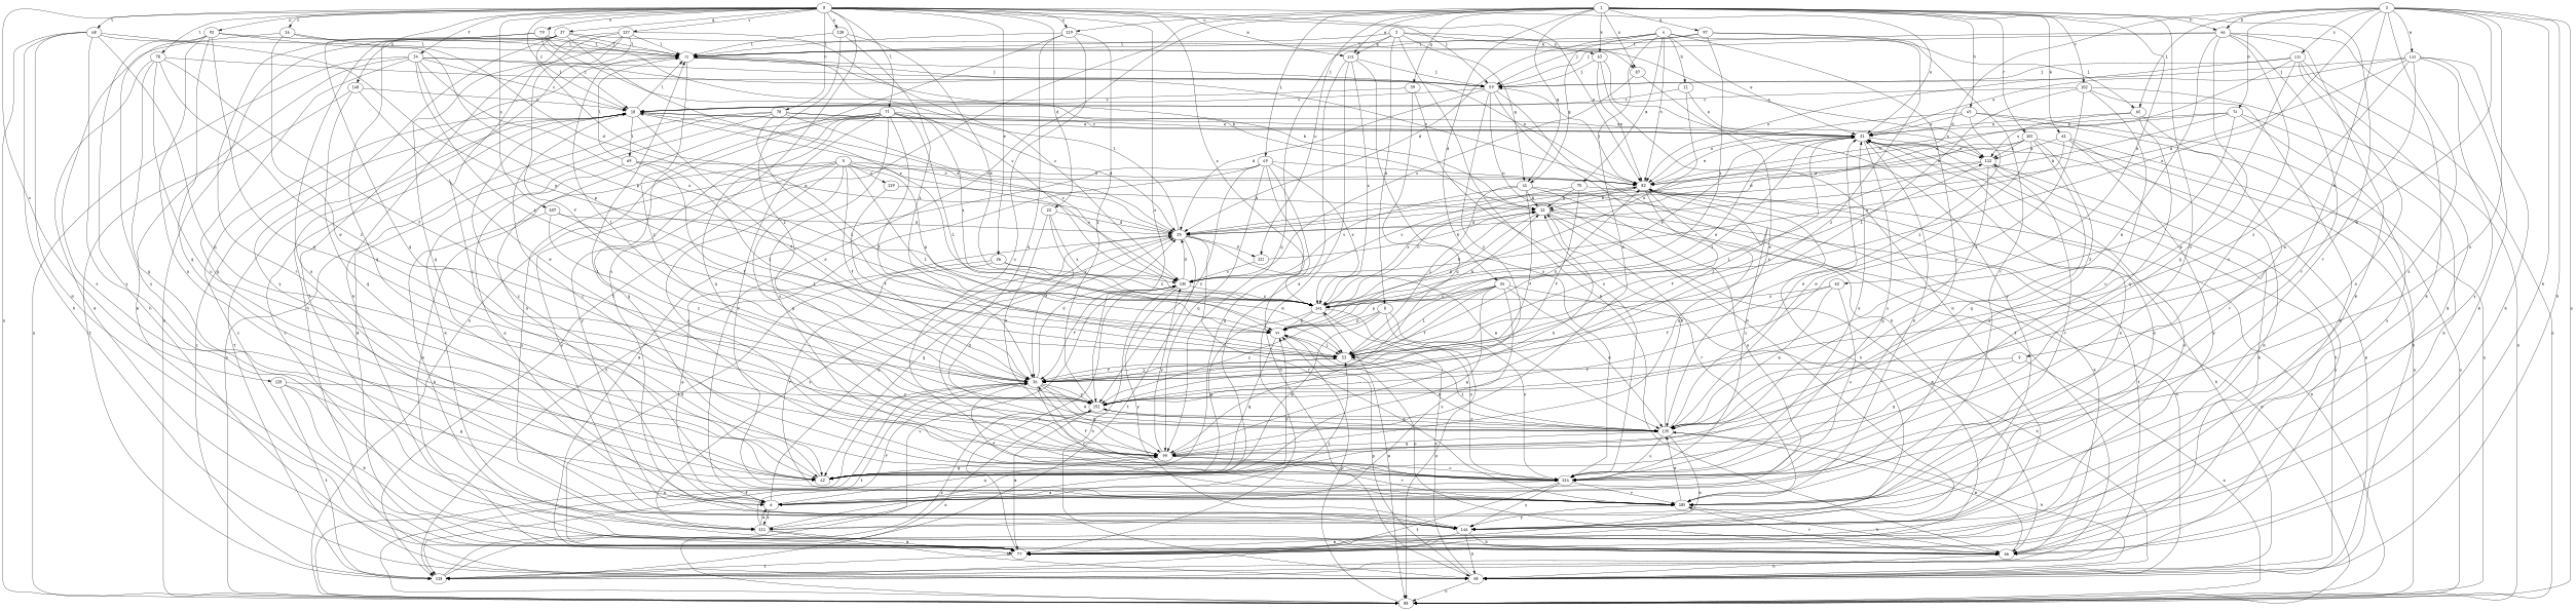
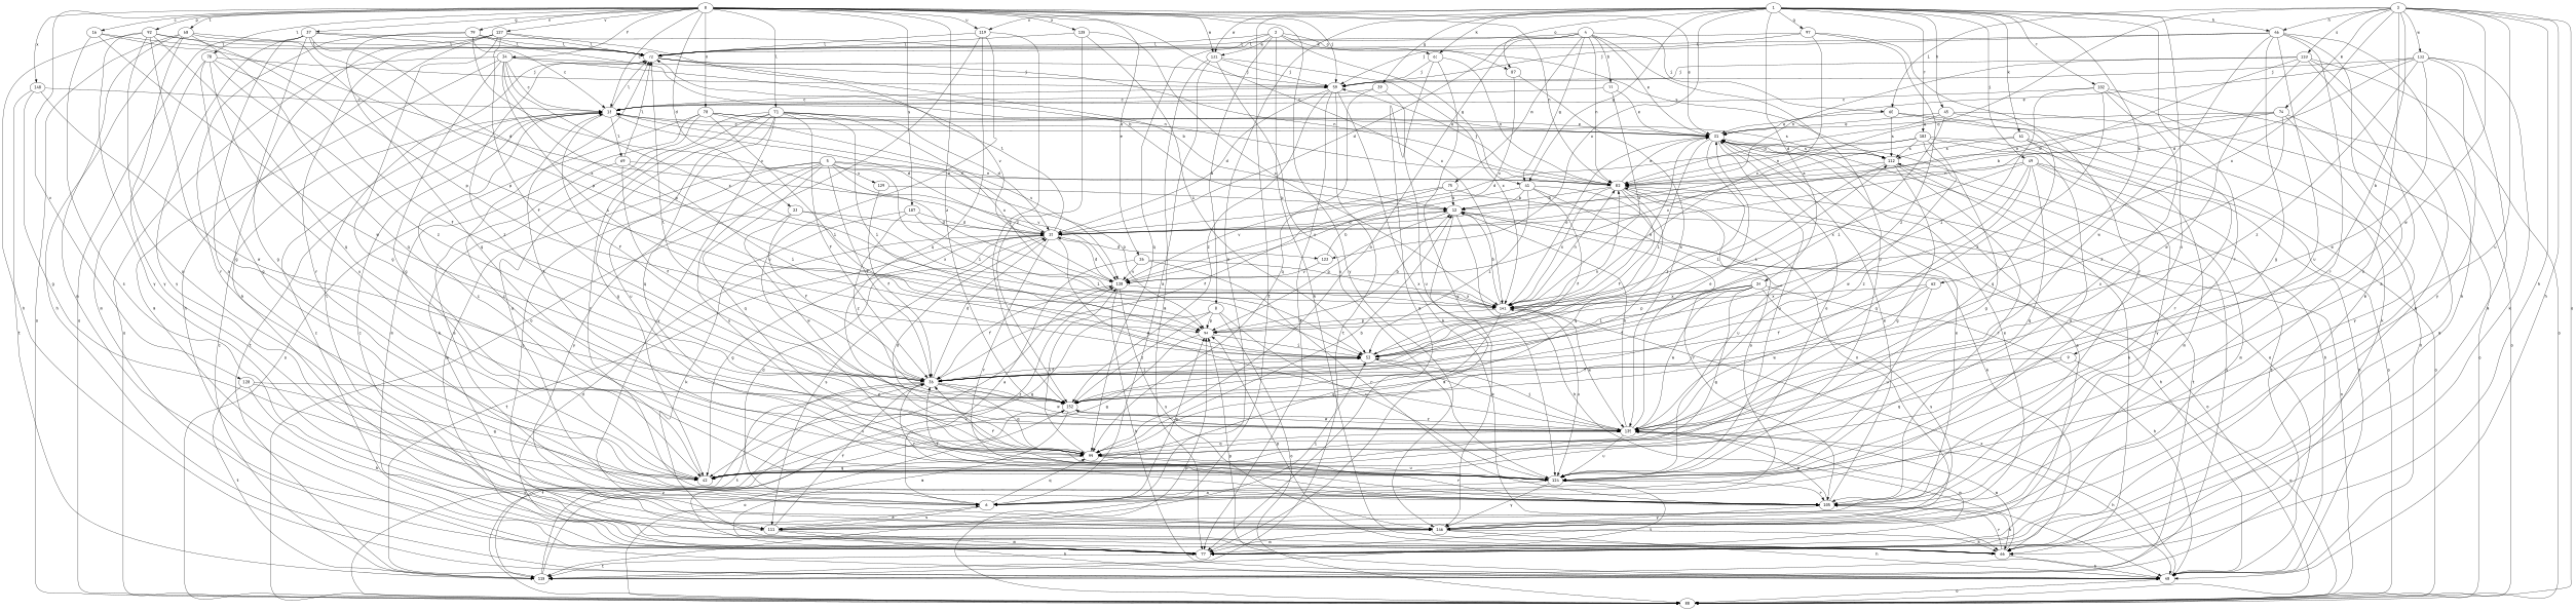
  strict digraph {
    fontname="JetBrains Mono"
    node [fontname="JetBrains Mono"]
    edge [fontname="JetBrains Mono"]
    0
    16
    18
    23
    26
    31
    34
    37
    59
    68
    70
    71
    78
    79
    82
    92
    107
    119
    127
    128
    131
    138
    140
    141
    146
    152
    72
    25
    111
    135
    69
    118
    36
    6
    105
    130
    124
    48
    53
    112
    88
    77
    94
    42
    66
    99
    12
    1
    24
    39
    41
    45
    46
    49
    61
    62
    63
    87
    97
    102
    103
    123
    2
    8
    3
    9
    n67 [label=60]
    74
    110
    132
    4
    11
    75
    5
    129
    0 -> 16 [label=c]
    0 -> 18 [label=c]
    0 -> 23 [label=d]
    0 -> 26 [label=e]
    0 -> 31 [label=e]
    0 -> 34 [label=f]
    0 -> 37 [label=g]
    0 -> 59 [label=j]
    0 -> 68 [label=l]
    0 -> 70 [label=l]
    0 -> 71 [label=l]
    0 -> 78 [label=n]
    0 -> 79 [label=n]
    0 -> 82 [label=n]
    0 -> 92 [label=p]
    0 -> 107 [label=s]
    0 -> 119 [label=u]
    0 -> 127 [label=v]
    0 -> 128 [label=v]
    0 -> 131 [label=w]
    0 -> 138 [label=x]
    0 -> 140 [label=x]
    0 -> 141 [label=x]
    0 -> 146 [label=y]
    0 -> 152 [label=z]
    16 -> 72 [label=l]
    16 -> 25 [label=d]
    16 -> 111 [label=s]
    16 -> 135 [label=w]
    18 -> 31 [label=e]
    18 -> 72 [label=l]
    18 -> 25 [label=d]
    18 -> 69 [label=l]
    18 -> 118 [label=t]
    18 -> 36 [label=f]
    23 -> 141 [label=x]
    23 -> 25 [label=d]
    23 -> 135 [label=w]
    23 -> 36 [label=f]
    26 -> 141 [label=x]
    26 -> 6 [label=a]
    26 -> 105 [label=r]
    26 -> 130 [label=v]
    31 -> 18 [label=c]
    31 -> 152 [label=z]
    31 -> 124 [label=u]
    31 -> 48 [label=h]
    31 -> 53 [label=i]
    31 -> 112 [label=s]
    34 -> 18 [label=c]
    34 -> 59 [label=j]
    34 -> 82 [label=n]
    34 -> 141 [label=x]
    34 -> 53 [label=i]
    34 -> 88 [label=o]
    34 -> 77 [label=m]
    34 -> 94 [label=p]
    34 -> 42 [label=g]
    37 -> 141 [label=x]
    37 -> 146 [label=y]
    37 -> 72 [label=l]
    37 -> 6 [label=a]
    37 -> 112 [label=s]
    37 -> 88 [label=o]
    37 -> 94 [label=p]
    37 -> 42 [label=g]
    59 -> 18 [label=c]
    59 -> 152 [label=z]
    59 -> 25 [label=d]
    59 -> 118 [label=t]
    59 -> 77 [label=m]
    59 -> 66 [label=k]
    68 -> 146 [label=y]
    68 -> 72 [label=l]
    68 -> 48 [label=h]
    68 -> 88 [label=o]
    68 -> 77 [label=m]
    68 -> 94 [label=p]
    68 -> 99 [label=q]
    70 -> 59 [label=j]
    70 -> 152 [label=z]
    70 -> 36 [label=f]
    70 -> 124 [label=u]
    70 -> 77 [label=m]
    70 -> 42 [label=g]
    71 -> 31 [label=e]
    71 -> 141 [label=x]
    71 -> 146 [label=y]
    71 -> 25 [label=d]
    71 -> 36 [label=f]
    71 -> 6 [label=a]
    71 -> 105 [label=r]
    71 -> 124 [label=u]
    71 -> 53 [label=i]
    71 -> 42 [label=g]
    71 -> 99 [label=q]
    78 -> 31 [label=e]
    78 -> 130 [label=v]
    78 -> 53 [label=i]
    78 -> 112 [label=s]
    78 -> 88 [label=o]
    78 -> 77 [label=m]
    78 -> 66 [label=k]
    79 -> 18 [label=c]
    79 -> 72 [label=l]
    79 -> 105 [label=r]
    79 -> 130 [label=v]
    79 -> 99 [label=q]
    79 -> 12 [label=b]
    82 -> 31 [label=e]
    82 -> 59 [label=j]
    82 -> 141 [label=x]
    82 -> 118 [label=t]
    82 -> 36 [label=f]
    82 -> 124 [label=u]
    82 -> 99 [label=q]
    82 -> 12 [label=b]
    92 -> 146 [label=y]
    92 -> 72 [label=l]
    92 -> 6 [label=a]
    92 -> 48 [label=h]
    92 -> 94 [label=p]
    92 -> 42 [label=g]
    92 -> 99 [label=q]
    107 -> 152 [label=z]
    107 -> 25 [label=d]
    107 -> 53 [label=i]
    107 -> 66 [label=k]
    119 -> 152 [label=z]
    119 -> 72 [label=l]
    119 -> 124 [label=u]
    119 -> 88 [label=o]
    119 -> 99 [label=q]
    127 -> 72 [label=l]
    127 -> 36 [label=f]
    127 -> 105 [label=r]
    127 -> 130 [label=v]
    127 -> 48 [label=h]
    127 -> 42 [label=g]
    127 -> 66 [label=k]
    128 -> 152 [label=z]
    128 -> 118 [label=t]
    128 -> 42 [label=g]
    128 -> 66 [label=k]
    131 -> 59 [label=j]
    131 -> 141 [label=x]
    131 -> 6 [label=a]
    131 -> 124 [label=u]
    131 -> 77 [label=m]
    138 -> 141 [label=x]
    138 -> 152 [label=z]
    138 -> 72 [label=l]
    138 -> 53 [label=i]
    140 -> 18 [label=c]
    140 -> 135 [label=w]
    140 -> 118 [label=t]
    140 -> 42 [label=g]
    141 -> 31 [label=e]
    141 -> 82 [label=n]
-   141 -> 88 [label=w]
+   141 -> 135 [label=w]
    141 -> 124 [label=u]
    141 -> 94 [label=p]
    141 -> 42 [label=g]
    141 -> 12 [label=b]
    146 -> 31 [label=e]
    146 -> 82 [label=n]
    146 -> 48 [label=h]
    146 -> 77 [label=m]
    146 -> 66 [label=k]
    152 -> 135 [label=w]
    152 -> 88 [label=o]
    152 -> 77 [label=m]
    72 -> 59 [label=j]
    72 -> 82 [label=n]
    72 -> 152 [label=z]
    72 -> 12 [label=b]
    25 -> 18 [label=c]
    25 -> 72 [label=l]
    25 -> 111 [label=s]
    25 -> 135 [label=w]
    25 -> 118 [label=t]
    25 -> 105 [label=r]
    25 -> 42 [label=g]
    25 -> 123 [label=d]
    111 -> 31 [label=e]
    111 -> 72 [label=l]
    111 -> 36 [label=f]
    111 -> 6 [label=a]
    111 -> 48 [label=h]
    111 -> 53 [label=i]
    111 -> 77 [label=m]
    135 -> 31 [label=e]
    135 -> 152 [label=z]
    135 -> 124 [label=u]
    135 -> 48 [label=h]
    135 -> 53 [label=i]
    135 -> 77 [label=m]
    135 -> 99 [label=q]
    135 -> 12 [label=b]
    69 -> 82 [label=n]
    69 -> 72 [label=l]
    69 -> 36 [label=f]
    69 -> 6 [label=a]
    69 -> 53 [label=i]
    118 -> 18 [label=c]
    118 -> 152 [label=z]
    118 -> 130 [label=v]
    118 -> 112 [label=s]
    36 -> 152 [label=z]
    36 -> 72 [label=l]
    36 -> 25 [label=d]
    36 -> 135 [label=w]
    36 -> 118 [label=t]
    36 -> 105 [label=r]
    36 -> 53 [label=i]
    36 -> 88 [label=o]
    36 -> 99 [label=q]
    6 -> 25 [label=d]
    6 -> 111 [label=s]
    6 -> 94 [label=p]
    6 -> 99 [label=q]
    105 -> 31 [label=e]
    105 -> 146 [label=y]
    105 -> 135 [label=w]
    105 -> 36 [label=f]
    105 -> 66 [label=k]
    130 -> 141 [label=x]
    130 -> 146 [label=y]
    130 -> 25 [label=d]
    130 -> 36 [label=f]
    130 -> 48 [label=h]
    124 -> 18 [label=c]
    124 -> 31 [label=e]
    124 -> 146 [label=y]
    124 -> 72 [label=l]
    124 -> 118 [label=t]
    124 -> 36 [label=f]
    124 -> 6 [label=a]
    124 -> 105 [label=r]
    48 -> 31 [label=e]
    48 -> 141 [label=x]
    48 -> 88 [label=o]
    48 -> 94 [label=p]
    53 -> 82 [label=n]
    53 -> 135 [label=w]
    53 -> 36 [label=f]
    53 -> 112 [label=s]
    112 -> 82 [label=a]
    112 -> 105 [label=r]
    112 -> 53 [label=i]
    112 -> 42 [label=g]
    112 -> 66 [label=k]
    88 -> 82 [label=n]
    88 -> 36 [label=f]
    88 -> 94 [label=p]
    77 -> 18 [label=c]
    77 -> 31 [label=e]
    77 -> 25 [label=d]
    77 -> 118 [label=t]
    77 -> 130 [label=v]
    94 -> 31 [label=e]
    94 -> 53 [label=i]
    94 -> 42 [label=g]
    94 -> 12 [label=b]
    42 -> 18 [label=c]
    66 -> 18 [label=c]
    66 -> 135 [label=w]
    66 -> 105 [label=r]
    66 -> 48 [label=h]
    66 -> 94 [label=p]
    99 -> 25 [label=d]
    99 -> 105 [label=r]
    99 -> 130 [label=v]
    99 -> 124 [label=u]
    99 -> 42 [label=g]
    99 -> 12 [label=b]
    12 -> 25 [label=d]
    12 -> 105 [label=r]
    12 -> 48 [label=h]
    12 -> 88 [label=o]
    12 -> 77 [label=m]
    12 -> 94 [label=p]
    1 -> 119 [label=u]
    1 -> 131 [label=w]
    1 -> 118 [label=t]
    1 -> 6 [label=a]
    1 -> 105 [label=r]
    1 -> 124 [label=u]
    1 -> 24 [label=d]
    1 -> 39 [label=g]
    1 -> 41 [label=g]
    1 -> 45 [label=h]
    1 -> 46 [label=h]
    1 -> 49 [label=i]
    1 -> 61 [label=k]
    1 -> 62 [label=k]
    1 -> 63 [label=k]
    1 -> 87 [label=o]
    1 -> 97 [label=q]
    1 -> 102 [label=r]
    1 -> 103 [label=r]
    1 -> 123 [label=u]
    24 -> 141 [label=x]
    24 -> 111 [label=s]
    24 -> 135 [label=w]
    24 -> 36 [label=f]
    24 -> 48 [label=h]
    24 -> 53 [label=i]
    24 -> 94 [label=p]
    24 -> 42 [label=g]
    39 -> 18 [label=c]
    39 -> 124 [label=u]
    39 -> 99 [label=q]
    41 -> 36 [label=f]
    41 -> 6 [label=a]
    41 -> 130 [label=v]
    41 -> 53 [label=i]
    41 -> 66 [label=k]
    41 -> 12 [label=b]
    45 -> 31 [label=e]
    45 -> 82 [label=n]
    45 -> 48 [label=h]
    45 -> 53 [label=i]
    45 -> 88 [label=o]
    46 -> 59 [label=j]
    46 -> 72 [label=l]
    46 -> 135 [label=w]
    46 -> 105 [label=r]
    46 -> 124 [label=u]
    46 -> 77 [label=m]
    46 -> 42 [label=g]
    46 -> 66 [label=k]
    49 -> 82 [label=n]
    49 -> 141 [label=x]
    49 -> 152 [label=z]
    49 -> 118 [label=t]
    49 -> 48 [label=h]
    49 -> 77 [label=m]
    49 -> 42 [label=g]
    49 -> 99 [label=q]
    61 -> 146 [label=y]
    61 -> 130 [label=v]
    61 -> 112 [label=s]
    61 -> 88 [label=o]
    61 -> 77 [label=m]
    62 -> 141 [label=x]
    62 -> 135 [label=w]
    62 -> 36 [label=f]
    62 -> 124 [label=u]
    63 -> 59 [label=j]
    63 -> 82 [label=n]
    63 -> 146 [label=y]
    63 -> 77 [label=m]
    87 -> 135 [label=w]
    87 -> 130 [label=v]
    97 -> 59 [label=j]
    97 -> 141 [label=x]
    97 -> 152 [label=z]
    97 -> 72 [label=l]
    97 -> 105 [label=r]
    102 -> 18 [label=c]
    102 -> 152 [label=z]
    102 -> 124 [label=u]
    102 -> 53 [label=i]
    102 -> 88 [label=o]
    102 -> 66 [label=k]
    103 -> 82 [label=n]
    103 -> 25 [label=d]
    103 -> 135 [label=w]
    103 -> 6 [label=a]
    103 -> 112 [label=s]
    103 -> 88 [label=o]
    103 -> 42 [label=g]
    123 -> 130 [label=v]
    123 -> 12 [label=b]
    2 -> 131 [label=w]
    2 -> 72 [label=l]
    2 -> 66 [label=k]
    2 -> 99 [label=q]
    2 -> 41 [label=g]
    2 -> 63 [label=k]
    2 -> 87 [label=o]
    2 -> 8 [label=b]
    8 -> 152 [label=z]
    8 -> 124 [label=u]
    8 -> 88 [label=o]
    8 -> 94 [label=p]
    8 -> 42 [label=g]
    3 -> 141 [label=x]
    3 -> 25 [label=d]
    3 -> 111 [label=s]
    3 -> 135 [label=w]
    3 -> 124 [label=u]
    3 -> 48 [label=h]
    3 -> 88 [label=o]
    3 -> 66 [label=k]
    3 -> 46 [label=h]
    3 -> 9 [label=b]
    3 -> n67 [label=i]
    3 -> 74 [label=m]
    3 -> 110 [label=s]
    3 -> 132 [label=w]
    9 -> 36 [label=f]
    9 -> 88 [label=o]
    9 -> 99 [label=q]
    n67 -> 31 [label=e]
    n67 -> 105 [label=r]
    n67 -> 112 [label=s]
    n67 -> 99 [label=q]
    74 -> 31 [label=e]
    74 -> 82 [label=n]
    74 -> 146 [label=y]
    74 -> 152 [label=z]
    74 -> 77 [label=m]
    74 -> 12 [label=b]
    110 -> 59 [label=j]
    110 -> 82 [label=n]
    110 -> 25 [label=d]
    110 -> 135 [label=w]
    110 -> 6 [label=a]
    110 -> 88 [label=o]
    110 -> 77 [label=m]
    132 -> 31 [label=e]
    132 -> 59 [label=j]
    132 -> 146 [label=y]
    132 -> 152 [label=z]
    132 -> 25 [label=d]
    132 -> 135 [label=w]
    132 -> 77 [label=m]
    132 -> 66 [label=k]
    4 -> 31 [label=e]
    4 -> 82 [label=n]
    4 -> 72 [label=l]
    4 -> 25 [label=d]
    4 -> 124 [label=u]
    4 -> 99 [label=a]
    4 -> 41 [label=g]
    4 -> n67 [label=i]
    4 -> 11 [label=b]
    4 -> 75 [label=m]
    11 -> 18 [label=c]
    11 -> 31 [label=e]
    11 -> 141 [label=x]
    75 -> 36 [label=f]
    75 -> 130 [label=v]
    75 -> 48 [label=h]
    75 -> 12 [label=b]
    5 -> 82 [label=n]
    5 -> 146 [label=y]
    5 -> 111 [label=s]
    5 -> 36 [label=f]
    5 -> 130 [label=v]
    5 -> 124 [label=u]
    5 -> 53 [label=i]
    5 -> 77 [label=m]
    5 -> 94 [label=p]
    5 -> 99 [label=q]
    5 -> 129 [label=v]
    129 -> 36 [label=f]
    129 -> 12 [label=b]
  }
